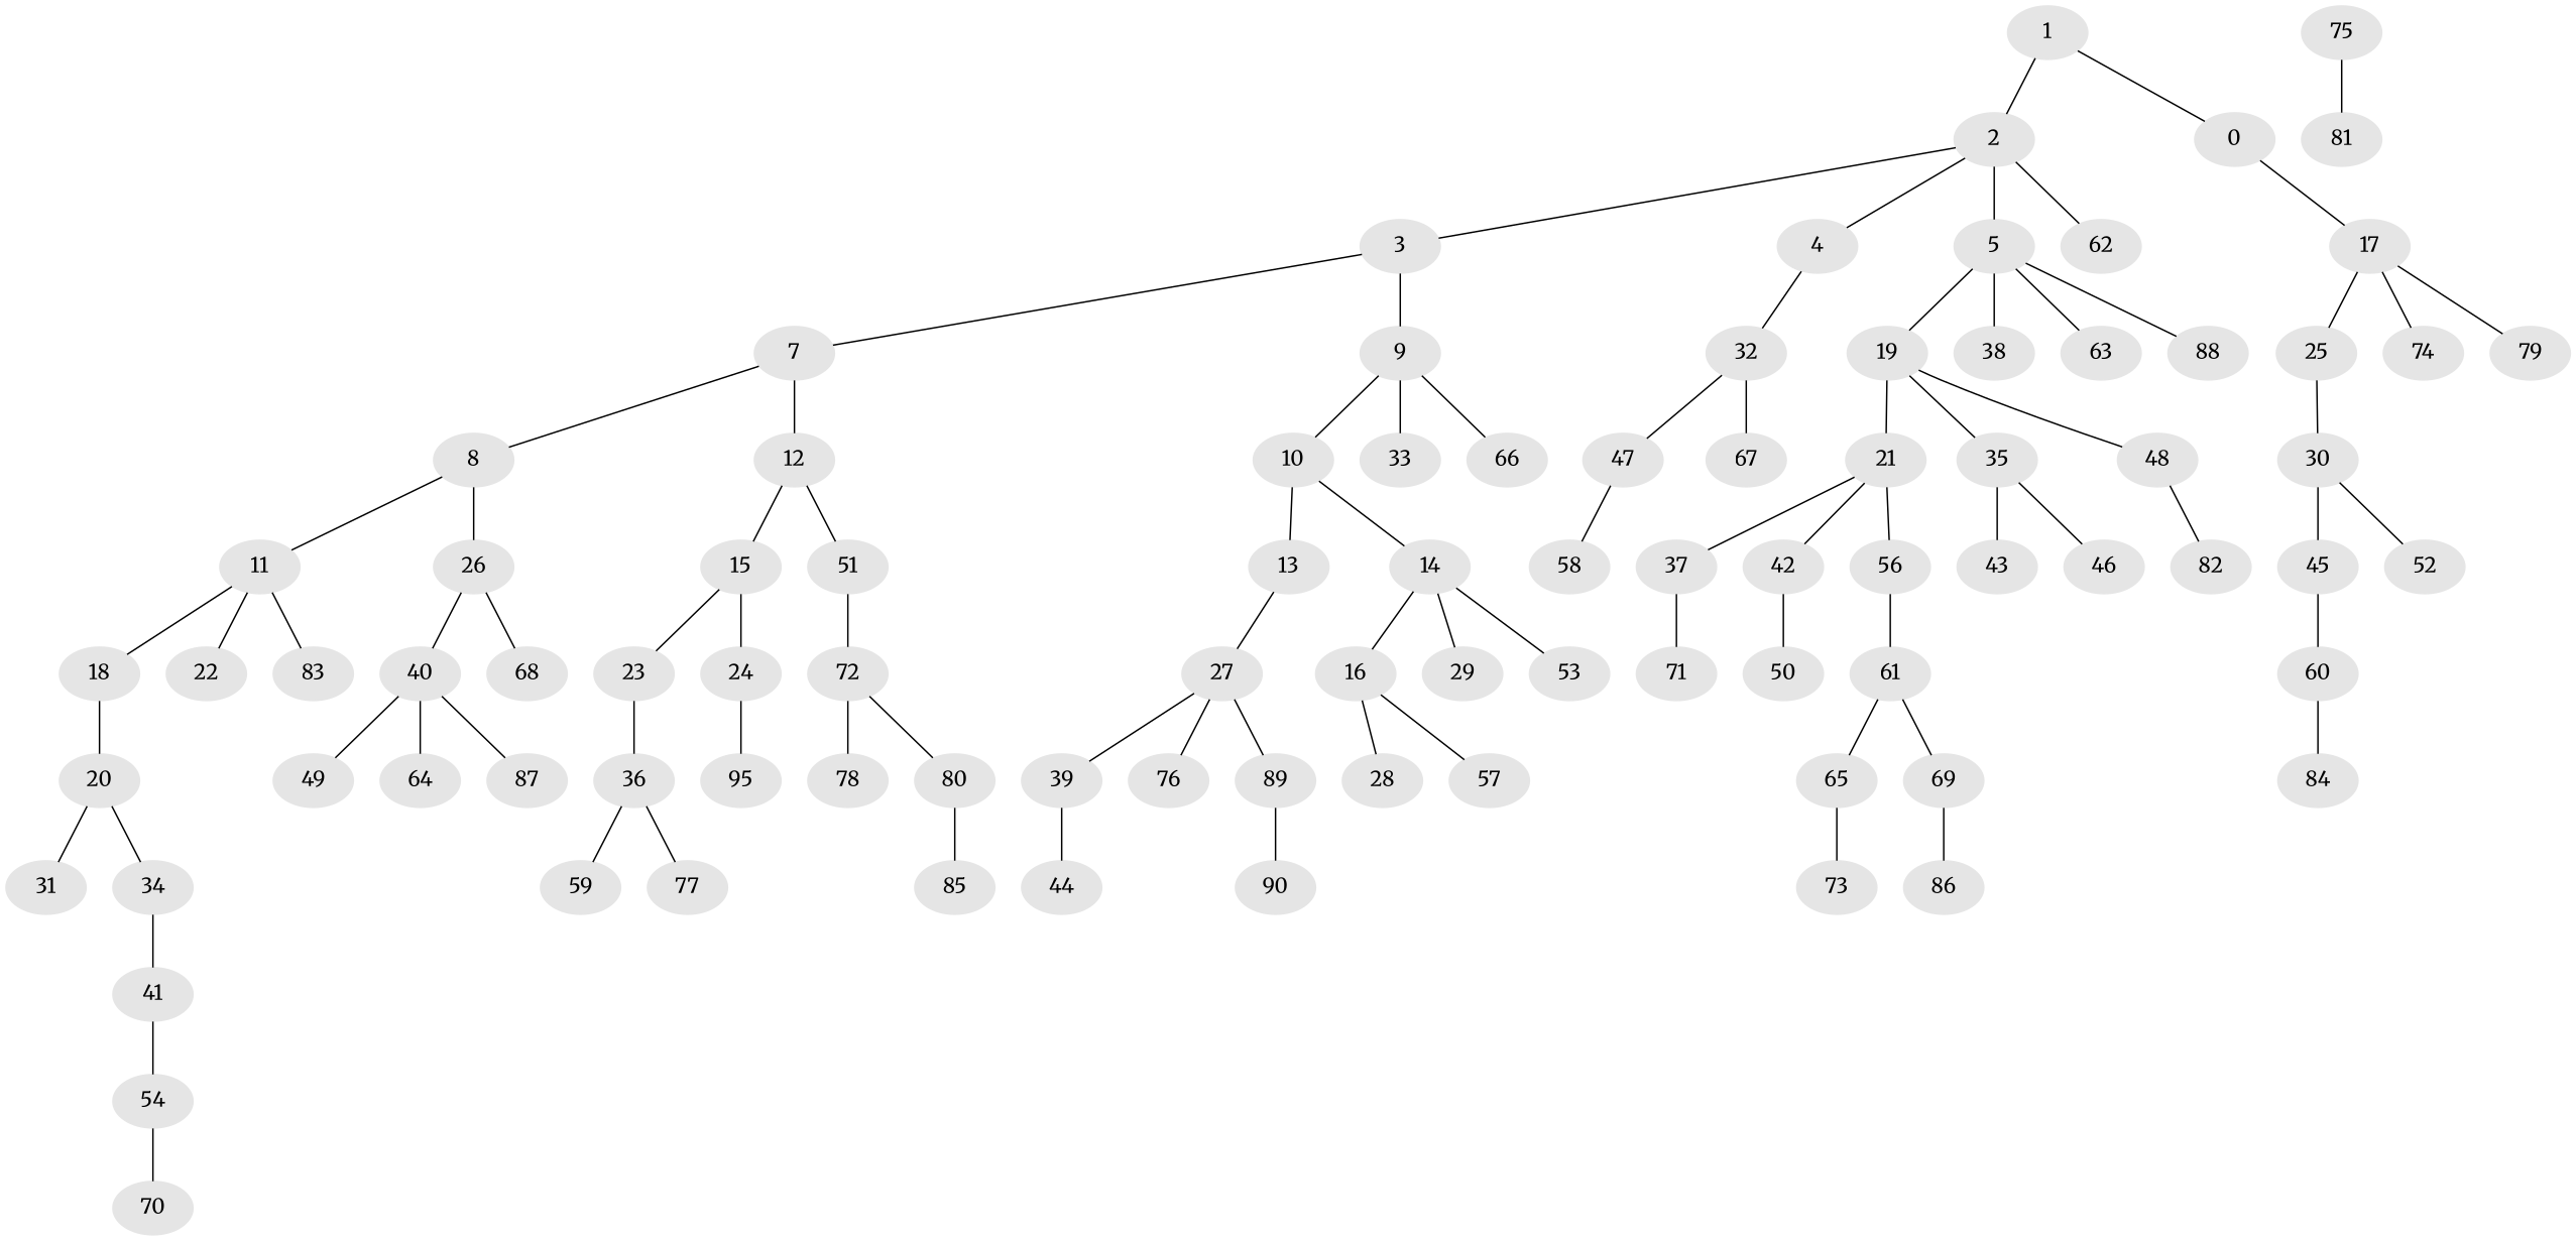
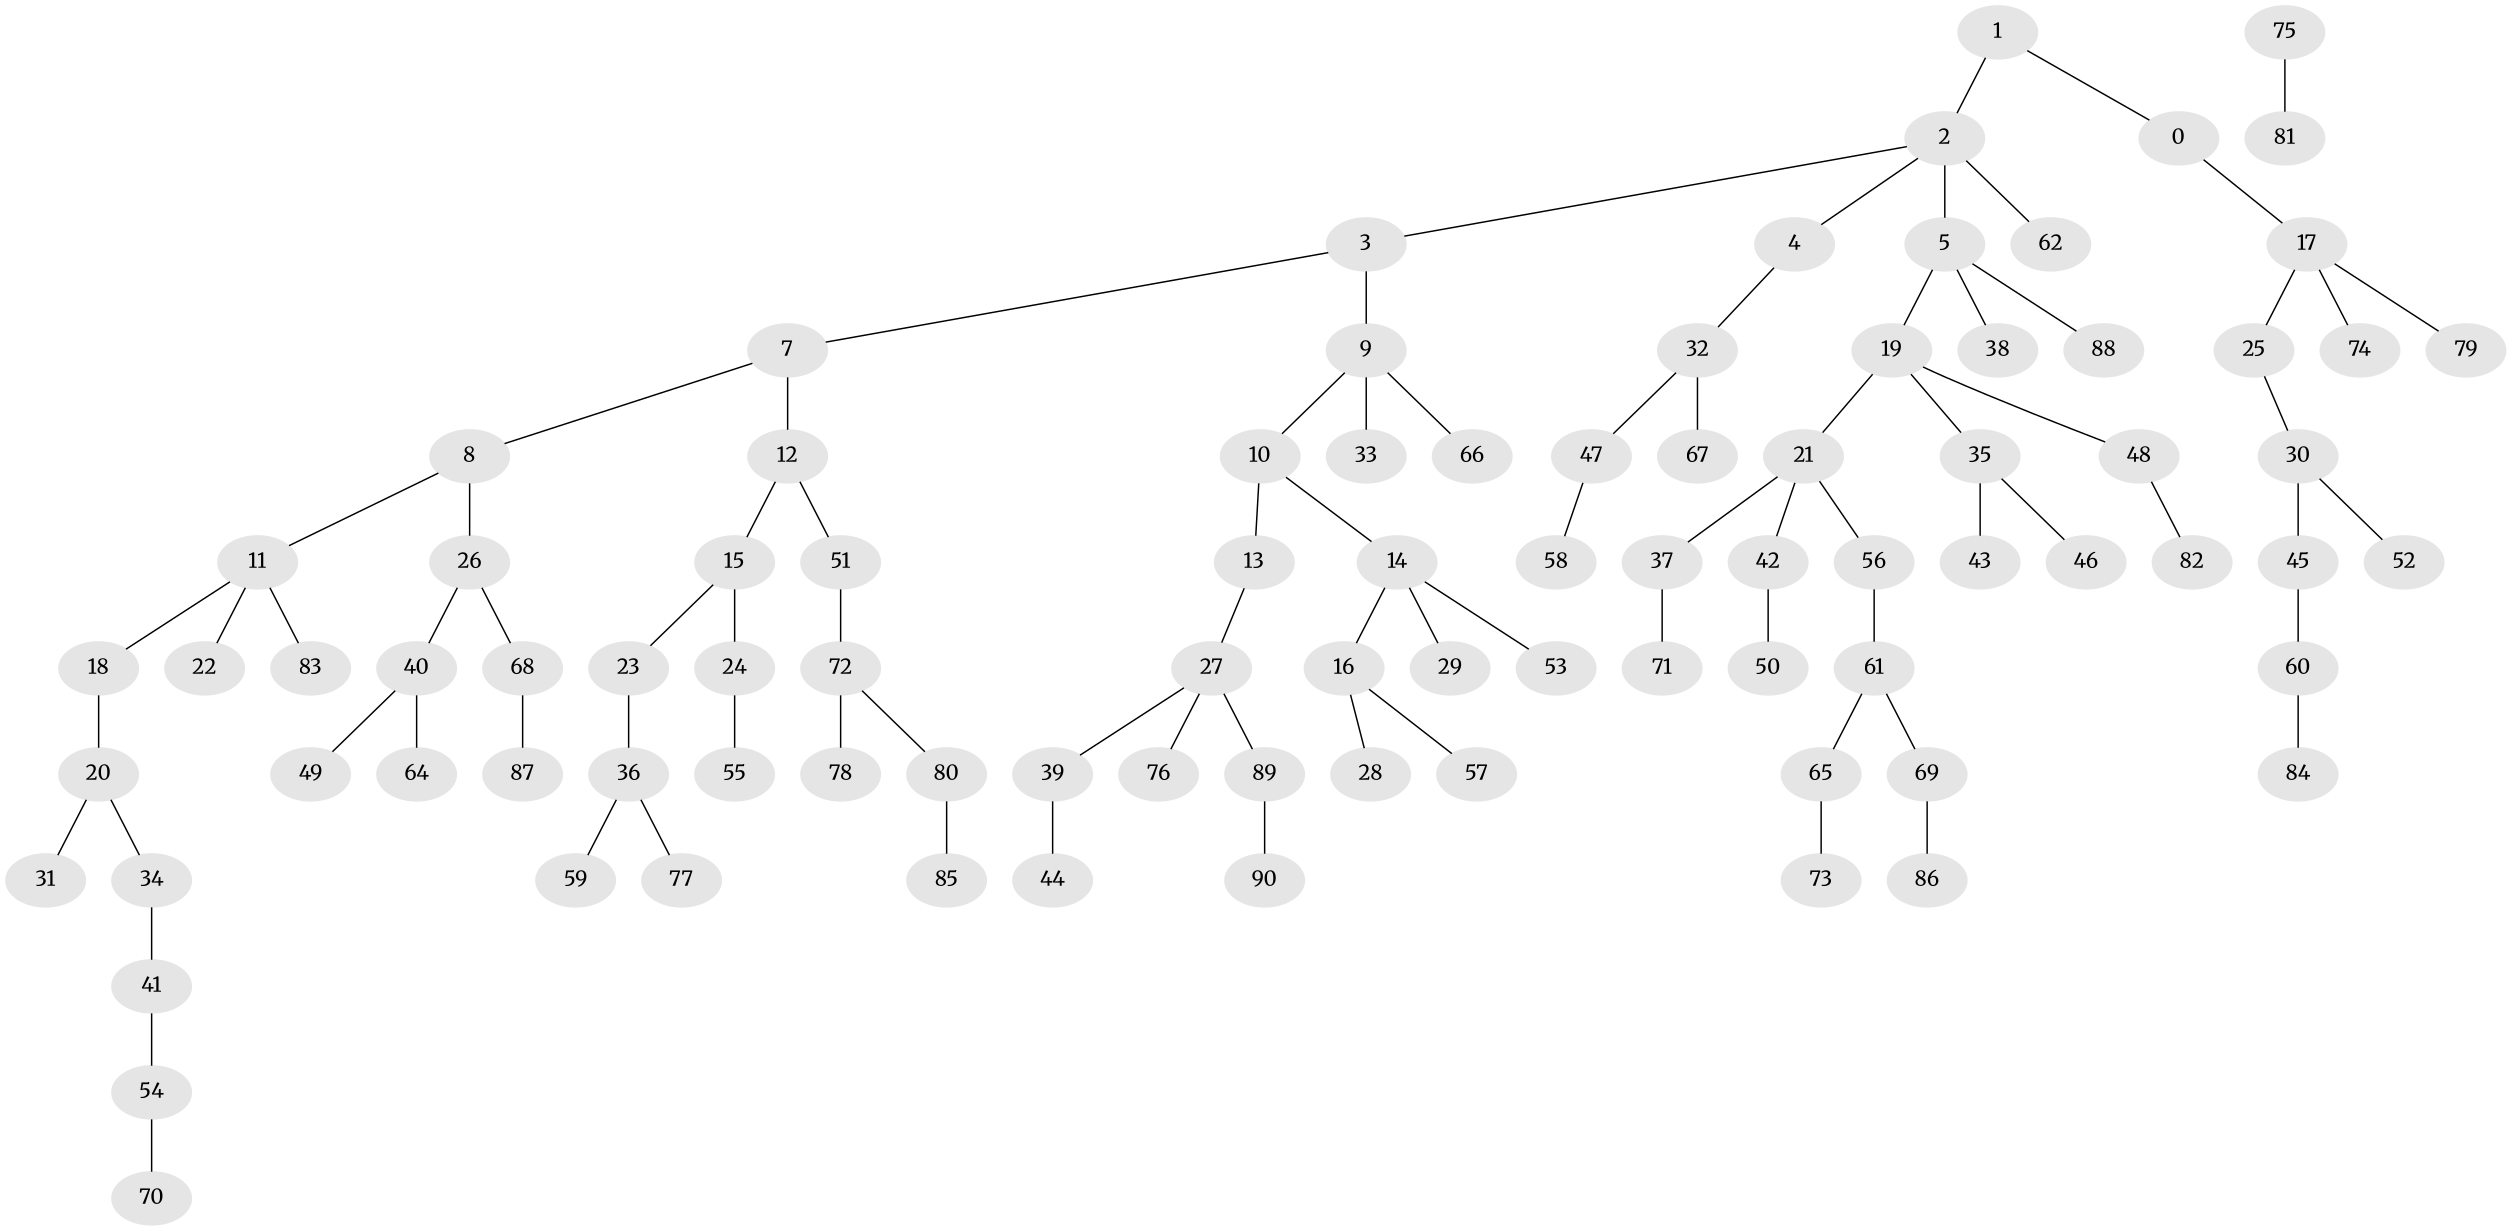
  graph {
    fontname=Merriweather
    node [color=gray90 fontname=Merriweather style=filled]
    edge [fontname=Merriweather weight=1.0]
    1
    2
    n3 [label=0]
    3
    4
    5
    62
    17
    7
    9
    32
    19
    38
-   63
    88
    8
    12
    10
    33
    66
    47
    67
    21
    35
    48
    25
    74
    79
    11
    26
    15
    51
    18
    22
    83
    40
    68
    13
    14
    27
    16
    29
    53
    20
    23
    24
    72
    75
    81
    39
    76
    89
    28
    57
    36
-   55 [label=95]
+   55
    30
    31
    34
    37
    42
    56
    43
    46
    82
    41
    71
    50
    61
    59
    77
    45
    52
    49
    64
    87
    44
    90
    60
    58
    54
    70
    84
    78
    80
    65
    69
    73
    86
    85
    1 -- 2
    1 -- n3
    2 -- 3
    2 -- 4
    2 -- 5
    2 -- 62
    n3 -- 17
    3 -- 7
    3 -- 9
    4 -- 32
    5 -- 19
    5 -- 38
-   5 -- 63
    5 -- 88
    17 -- 25
    17 -- 74
    17 -- 79
    7 -- 8
    7 -- 12
    9 -- 10
    9 -- 33
    9 -- 66
    32 -- 47
    32 -- 67
    19 -- 21
    19 -- 35
    19 -- 48
    8 -- 11
    8 -- 26
    12 -- 15
    12 -- 51
    10 -- 13
    10 -- 14
    47 -- 58
    21 -- 37
    21 -- 42
    21 -- 56
    35 -- 43
    35 -- 46
    48 -- 82
    25 -- 30
    11 -- 18
    11 -- 22
    11 -- 83
    26 -- 40
    26 -- 68
    15 -- 23
    15 -- 24
    51 -- 72
    18 -- 20
    40 -- 49
    40 -- 64
-   40 -- 87
+   68 -- 87
    13 -- 27
    14 -- 16
    14 -- 29
    14 -- 53
    27 -- 39
    27 -- 76
    27 -- 89
    16 -- 28
    16 -- 57
    20 -- 31
    20 -- 34
    23 -- 36
    24 -- 55
    72 -- 78
    72 -- 80
    75 -- 81
    39 -- 44
    89 -- 90
    36 -- 59
    36 -- 77
    30 -- 45
    30 -- 52
    34 -- 41
    37 -- 71
    42 -- 50
    56 -- 61
    41 -- 54
    61 -- 65
    61 -- 69
    45 -- 60
    60 -- 84
    54 -- 70
    80 -- 85
    65 -- 73
    69 -- 86
  }
